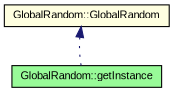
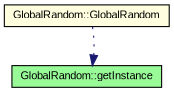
  digraph {
    rankdir=TB
    fontname="Liberation Sans"
    node [color=black fontname="Liberation Sans" fontsize=10 shape=record style=filled]
    n1 [fillcolor=lightyellow fontcolor=black height=0.2 label="GlobalRandom::GlobalRandom" width=0.4]
    n2 [fillcolor=palegreen height=0.2 label="GlobalRandom::getInstance" width=0.4]
-   n1 -> n2 [color=midnightblue dir=back fontname="Liberation Sans" fontsize=10 labelfontname=Helvetica labelfontsize=10 style=dotted]
+   n2 -> n1 [color=midnightblue dir=back fontname="Liberation Sans" fontsize=10 labelfontname=Helvetica labelfontsize=10 style=dotted]
  }
